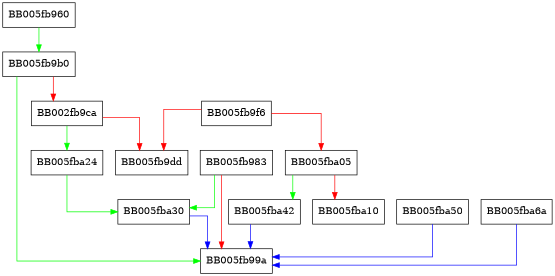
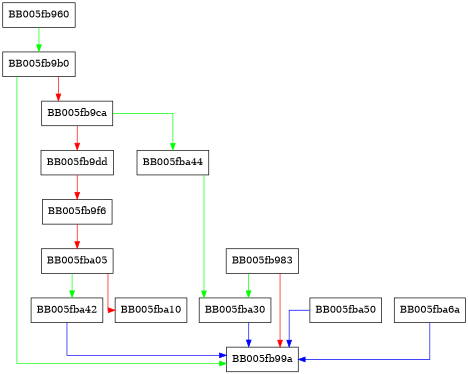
  digraph {
    splines=ortho
    node [shape=box]
    edge [color=green]
    BB005fb960
    BB005fb9b0
    BB005fb99a
-   BB005fb9ca [label=BB002fb9ca]
+   BB005fb9ca
    BB005fb983
    BB005fba30
-   BB005fba24
+   BB005fba24 [label=BB005fba44]
    BB005fb9dd
    BB005fb9f6
    BB005fba50
    n11 [label=BB005fba05]
    BB005fba6a
    n13 [label=BB005fba42]
    BB005fba10
    BB005fb960 -> BB005fb9b0
    BB005fb9b0 -> BB005fb99a
    BB005fb9b0 -> BB005fb9ca [color=red]
    BB005fb9ca -> BB005fba24
    BB005fb9ca -> BB005fb9dd [color=red]
    BB005fb983 -> BB005fb99a [color=red]
    BB005fb983 -> BB005fba30
    BB005fba30 -> BB005fb99a [color=blue]
    BB005fba24 -> BB005fba30
-   BB005fb9f6 -> BB005fb9dd [color=red]
+   BB005fb9dd -> BB005fb9f6 [color=red]
    BB005fb9f6 -> n11 [color=red]
    BB005fba50 -> BB005fb99a [color=blue]
    n11 -> n13
    n11 -> BB005fba10 [color=red]
    BB005fba6a -> BB005fb99a [color=blue]
    n13 -> BB005fb99a [color=blue]
  }
